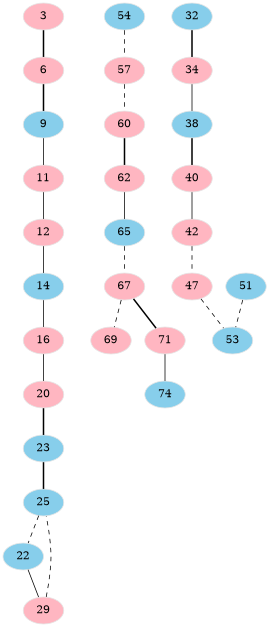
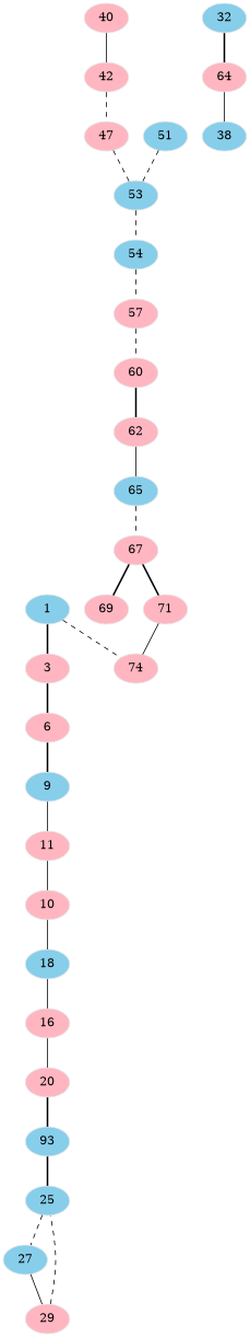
  graph {
    node [color=gray90 fillcolor=lightpink style=filled]
    edge [style=bold]
+   1 [fillcolor=skyblue super="+2"]
    3 [super="+4"]
-   74 [fillcolor=skyblue super="+75"]
+   74 [super="+75"]
    6 [super="+7"]
    9 [fillcolor=skyblue super="+10"]
    11
-   12 [super="+13"]
-   14 [fillcolor=skyblue super="+15"]
+   12 [super="+13" label=10]
+   14 [fillcolor=skyblue super="+15" label=18]
    16 [super="+17"]
    20 [super="+21"]
-   23 [fillcolor=skyblue super="+24"]
+   23 [fillcolor=skyblue super="+24" label=93]
    25 [fillcolor=skyblue super="+26"]
-   27 [fillcolor=skyblue super="+28" label=22]
+   27 [fillcolor=skyblue super="+28"]
    29 [super="+30"]
    32 [fillcolor=skyblue super="+33"]
-   34 [super="+35"]
+   34 [super="+35" label=64]
    38 [fillcolor=skyblue super="+39"]
    40 [super="+41"]
    42 [super="+43"]
    47 [super="+48"]
    53 [fillcolor=skyblue]
    51 [fillcolor=skyblue super="+52"]
    54 [fillcolor=skyblue super="+55"]
    57 [super="+58"]
    60 [super="+61"]
    62 [super="+63"]
    65 [fillcolor=skyblue super="+66"]
    67 [super="+68"]
    69 [super="+70"]
    71 [super="+72"]
+   1 -- 3
+   1 -- 74 [style=dashed]
    3 -- 6
    6 -- 9
    9 -- 11 [style=solid]
    11 -- 12 [style=solid]
    12 -- 14 [style=solid]
    14 -- 16 [style=solid]
    16 -- 20 [style=solid]
    20 -- 23
    23 -- 25
    25 -- 27 [style=dashed]
    27 -- 29 [style=solid]
    29 -- 25 [style=dashed]
    32 -- 34
    34 -- 38 [style=solid]
-   38 -- 40
    40 -- 42 [style=solid]
    42 -- 47 [style=dashed]
    47 -- 53 [style=dashed]
+   53 -- 54 [style=dashed]
    51 -- 53 [style=dashed]
    54 -- 57 [style=dashed]
    57 -- 60 [style=dashed]
    60 -- 62
    62 -- 65 [style=solid]
    65 -- 67 [style=dashed]
-   67 -- 69 [style=dashed]
+   67 -- 69
    67 -- 71
    71 -- 74 [style=solid]
  }
